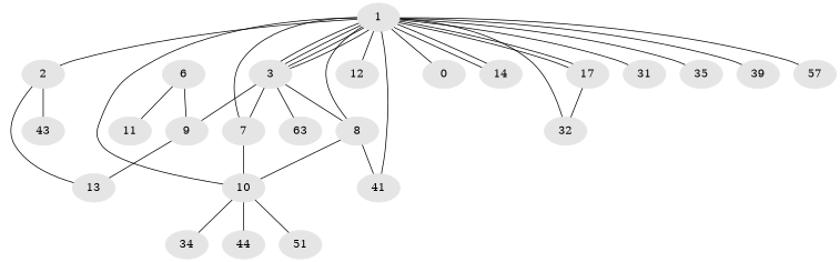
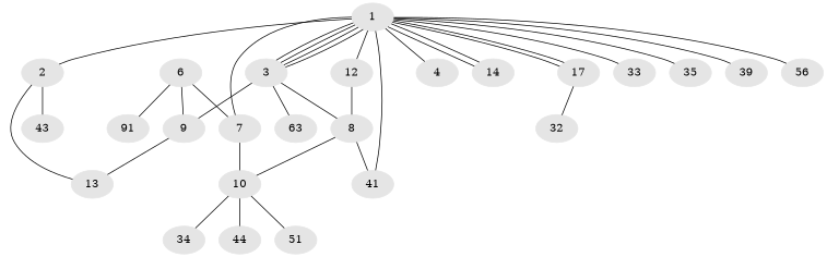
  graph {
    node [color=gray90 style=filled]
    1 [super="+5"]
    2
    3 [super="+46+20+37"]
-   4 [label=0]
+   4
    7 [super="+26+15"]
    8 [super="+42+16"]
    10 [super="+36+21+30"]
    12 [super="+22"]
    14
    17
-   31 [super="+52"]
+   31 [super="+52" label=33]
    32 [super="+49"]
    35
    39
    41
-   56 [label=57]
+   56
    13 [super="+33"]
    43
    9 [super="+25"]
    n20 [label=63]
    6 [super="+45"]
-   11
+   11 [label=91]
    34
    44
    51
    1 -- 2
    1 -- 3
    1 -- 3
    1 -- 3
    1 -- 3
    1 -- 4
    1 -- 7 [weight=2]
-   1 -- 8
-   1 -- 10 [weight=2]
+   12 -- 8
    1 -- 12
    1 -- 14
    1 -- 14
    1 -- 17
    1 -- 17
    1 -- 31
-   1 -- 32
    1 -- 35
    1 -- 39
    1 -- 41
    1 -- 56
    2 -- 13
    2 -- 43
-   3 -- 7
+   6 -- 7
    3 -- 8
    3 -- 9
    3 -- n20
    7 -- 10
    8 -- 10
    8 -- 41
    10 -- 34
    10 -- 44
    10 -- 51
    17 -- 32
    9 -- 13
    6 -- 9
    6 -- 11
  }
